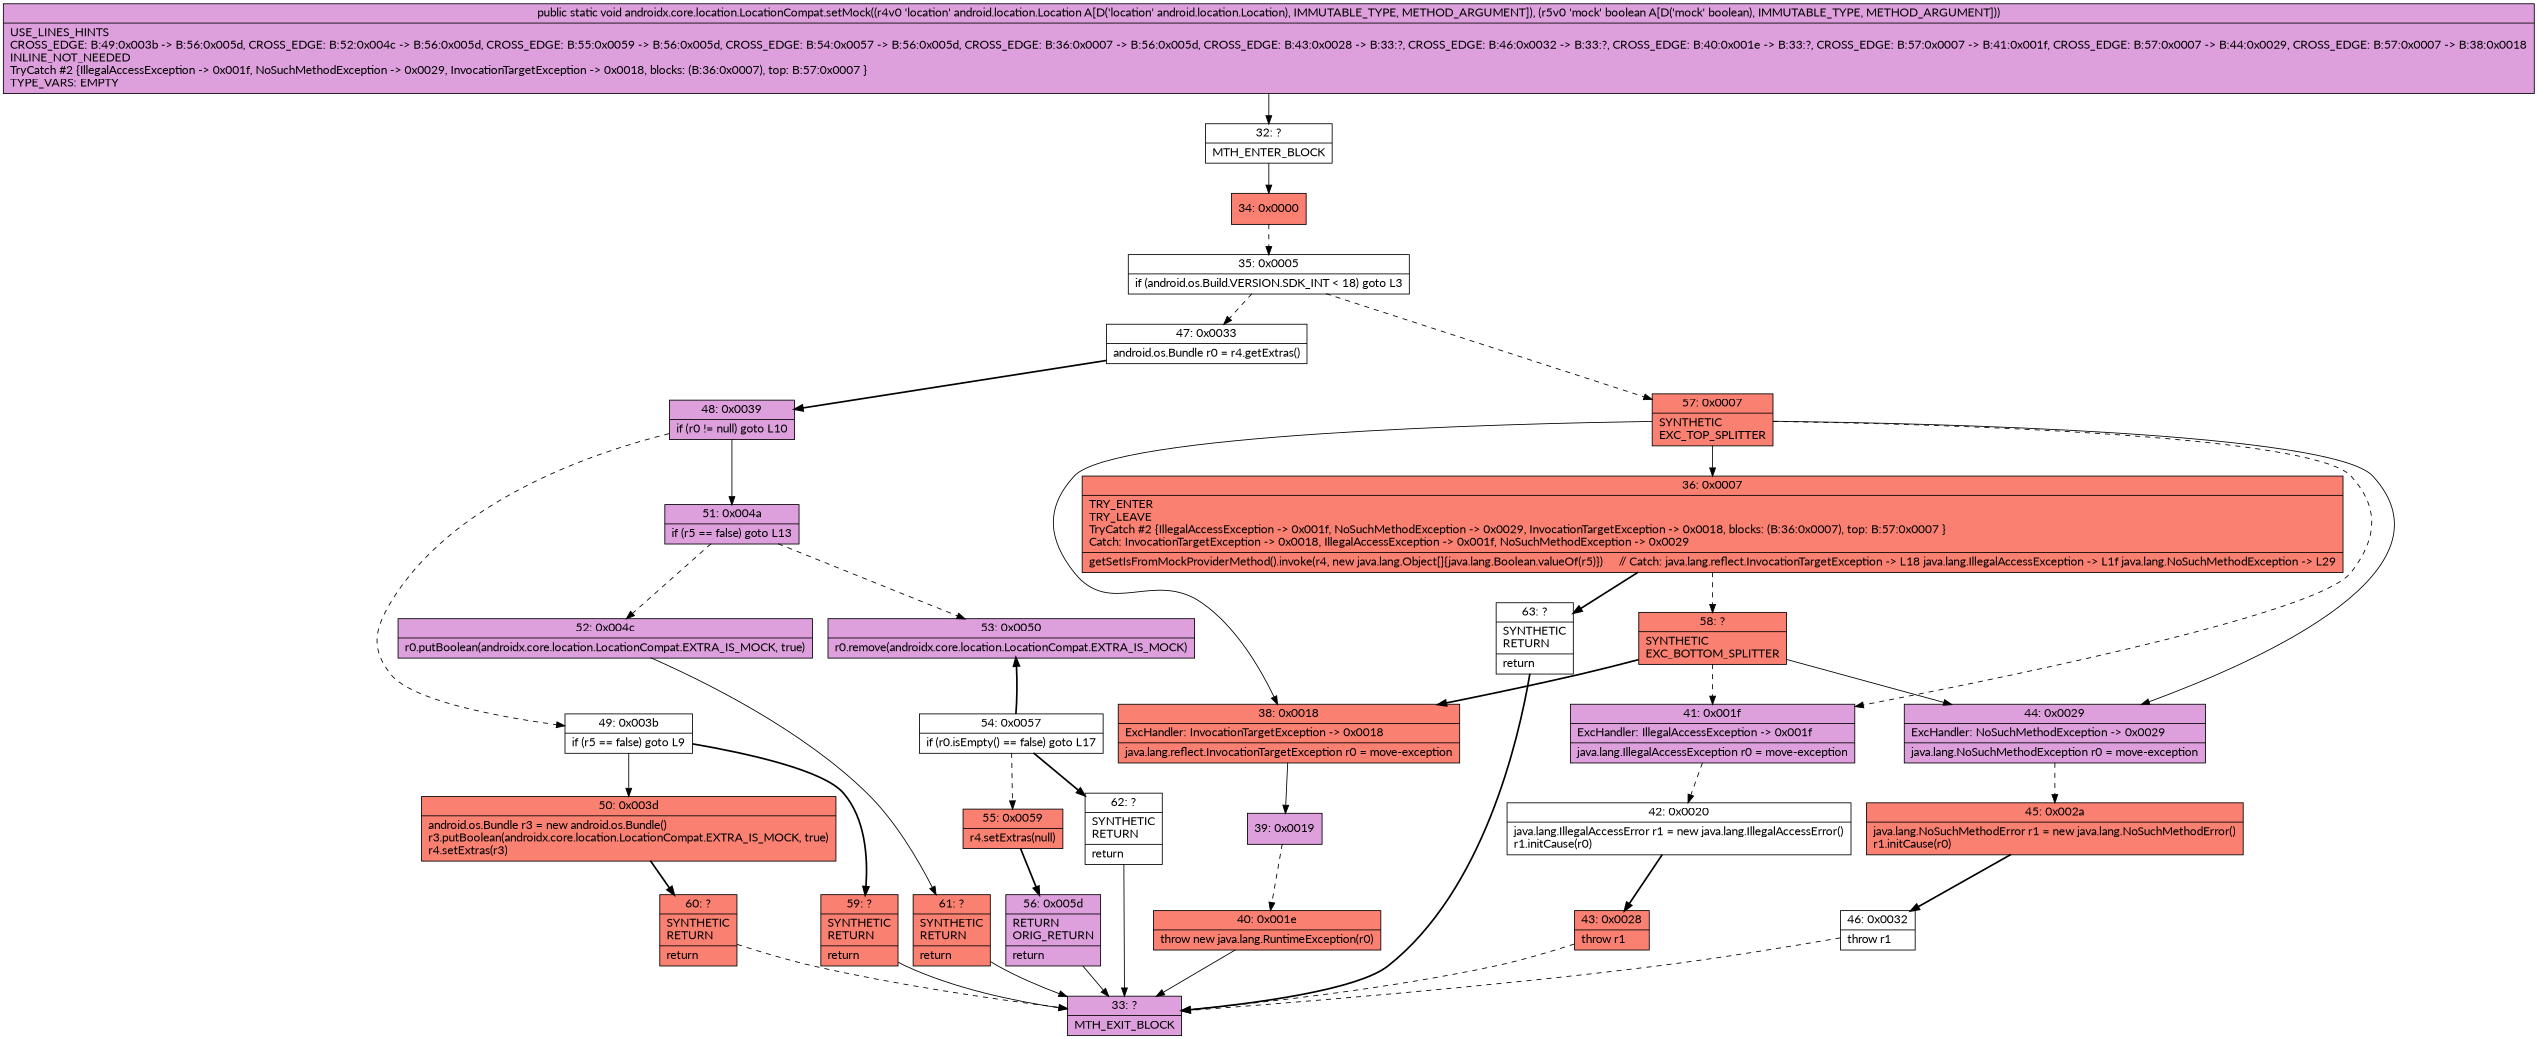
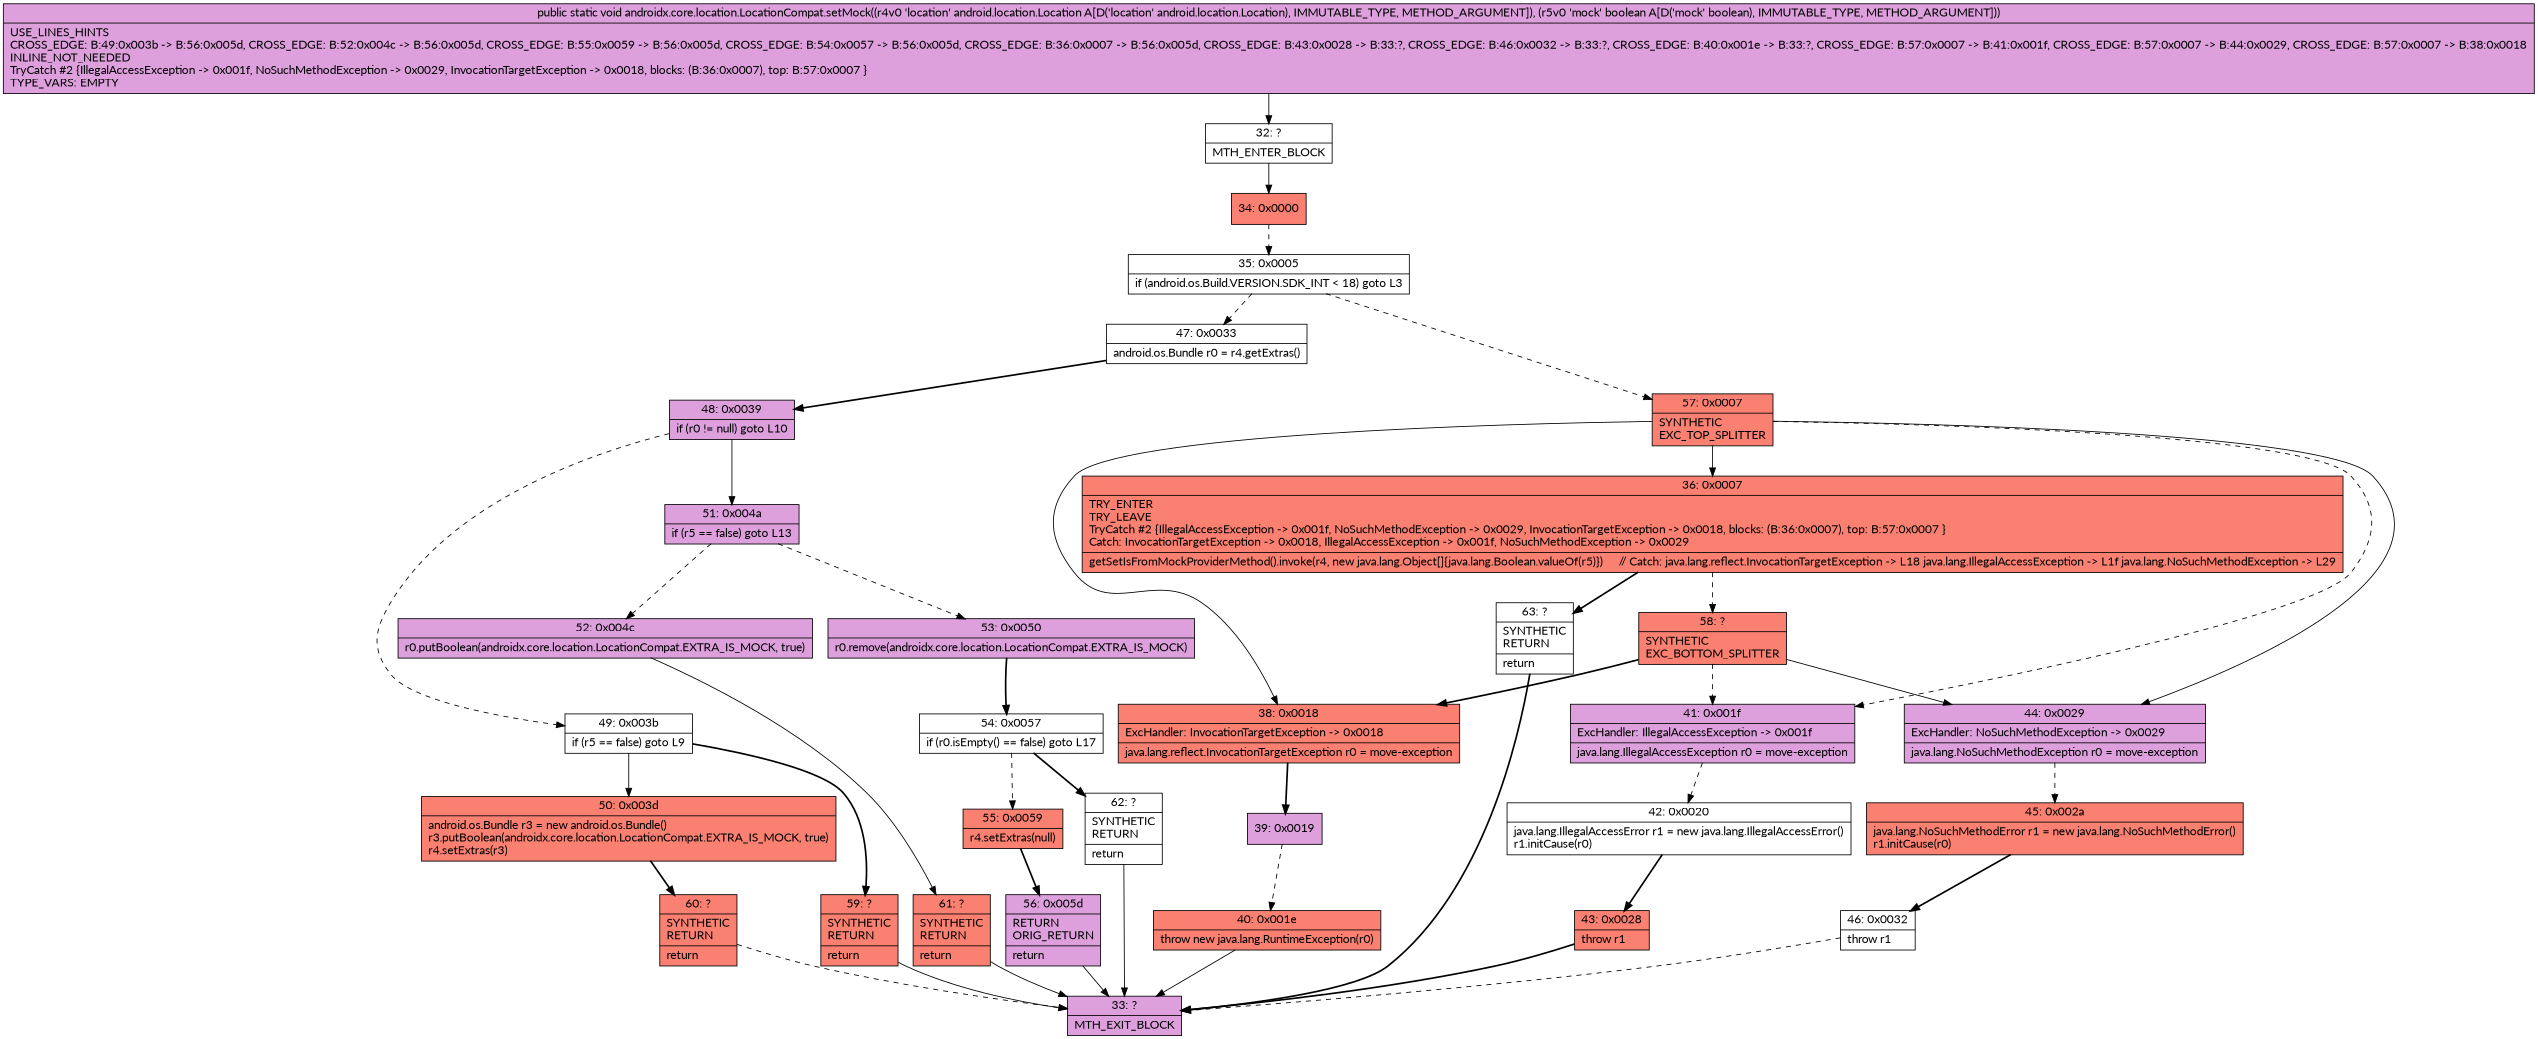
  digraph {
    fontname=Lato
    node [fillcolor=salmon fontname=Lato shape=record style=filled]
    edge [fontname=Lato style=solid]
    n1 [fillcolor=white label="{32\:\ ?|MTH_ENTER_BLOCK\l}"]
    n2 [label="{34\:\ 0x0000}"]
    n3 [fillcolor=white label="{35\:\ 0x0005|if (android.os.Build.VERSION.SDK_INT \< 18) goto L3\l}"]
    n4 [fillcolor=white label="{47\:\ 0x0033|android.os.Bundle r0 = r4.getExtras()\l}"]
    n5 [label="{57\:\ 0x0007|SYNTHETIC\lEXC_TOP_SPLITTER\l}"]
    n6 [fillcolor=plum label="{48\:\ 0x0039|if (r0 != null) goto L10\l}"]
    n7 [label="{36\:\ 0x0007|TRY_ENTER\lTRY_LEAVE\lTryCatch #2 \{IllegalAccessException \-\> 0x001f, NoSuchMethodException \-\> 0x0029, InvocationTargetException \-\> 0x0018, blocks: (B:36:0x0007), top: B:57:0x0007 \}\lCatch: InvocationTargetException \-\> 0x0018, IllegalAccessException \-\> 0x001f, NoSuchMethodException \-\> 0x0029\l|getSetIsFromMockProviderMethod().invoke(r4, new java.lang.Object[]\{java.lang.Boolean.valueOf(r5)\})     \/\/ Catch: java.lang.reflect.InvocationTargetException \-\> L18 java.lang.IllegalAccessException \-\> L1f java.lang.NoSuchMethodException \-\> L29\l}"]
    n8 [fillcolor=plum label="{41\:\ 0x001f|ExcHandler: IllegalAccessException \-\> 0x001f\l|java.lang.IllegalAccessException r0 = move\-exception\l}"]
    n9 [fillcolor=plum label="{44\:\ 0x0029|ExcHandler: NoSuchMethodException \-\> 0x0029\l|java.lang.NoSuchMethodException r0 = move\-exception\l}"]
    n10 [label="{38\:\ 0x0018|ExcHandler: InvocationTargetException \-\> 0x0018\l|java.lang.reflect.InvocationTargetException r0 = move\-exception\l}"]
    n11 [fillcolor=white label="{49\:\ 0x003b|if (r5 == false) goto L9\l}"]
    n12 [fillcolor=plum label="{51\:\ 0x004a|if (r5 == false) goto L13\l}"]
    n13 [label="{50\:\ 0x003d|android.os.Bundle r3 = new android.os.Bundle()\lr3.putBoolean(androidx.core.location.LocationCompat.EXTRA_IS_MOCK, true)\lr4.setExtras(r3)\l}"]
    n14 [label="{59\:\ ?|SYNTHETIC\lRETURN\l|return\l}"]
    n15 [fillcolor=plum label="{52\:\ 0x004c|r0.putBoolean(androidx.core.location.LocationCompat.EXTRA_IS_MOCK, true)\l}"]
    n16 [fillcolor=plum label="{53\:\ 0x0050|r0.remove(androidx.core.location.LocationCompat.EXTRA_IS_MOCK)\l}"]
    n17 [label="{60\:\ ?|SYNTHETIC\lRETURN\l|return\l}"]
    n18 [fillcolor=plum label="{33\:\ ?|MTH_EXIT_BLOCK\l}"]
    n19 [label="{61\:\ ?|SYNTHETIC\lRETURN\l|return\l}"]
    n20 [fillcolor=white label="{54\:\ 0x0057|if (r0.isEmpty() == false) goto L17\l}"]
    n21 [label="{55\:\ 0x0059|r4.setExtras(null)\l}"]
    n22 [fillcolor=white label="{62\:\ ?|SYNTHETIC\lRETURN\l|return\l}"]
    n23 [fillcolor=plum label="{56\:\ 0x005d|RETURN\lORIG_RETURN\l|return\l}"]
    n24 [label="{58\:\ ?|SYNTHETIC\lEXC_BOTTOM_SPLITTER\l}"]
    n25 [fillcolor=white label="{63\:\ ?|SYNTHETIC\lRETURN\l|return\l}"]
    n26 [fillcolor=white label="{42\:\ 0x0020|java.lang.IllegalAccessError r1 = new java.lang.IllegalAccessError()\lr1.initCause(r0)\l}"]
    n27 [label="{45\:\ 0x002a|java.lang.NoSuchMethodError r1 = new java.lang.NoSuchMethodError()\lr1.initCause(r0)\l}"]
    n28 [fillcolor=plum label="{39\:\ 0x0019}"]
    n29 [label="{43\:\ 0x0028|throw r1\l}"]
    n30 [fillcolor=white label="{46\:\ 0x0032|throw r1\l}"]
    n31 [label="{40\:\ 0x001e|throw new java.lang.RuntimeException(r0)\l}"]
    n32 [fillcolor=plum label="{public static void androidx.core.location.LocationCompat.setMock((r4v0 'location' android.location.Location A[D('location' android.location.Location), IMMUTABLE_TYPE, METHOD_ARGUMENT]), (r5v0 'mock' boolean A[D('mock' boolean), IMMUTABLE_TYPE, METHOD_ARGUMENT]))  | USE_LINES_HINTS\lCROSS_EDGE: B:49:0x003b \-\> B:56:0x005d, CROSS_EDGE: B:52:0x004c \-\> B:56:0x005d, CROSS_EDGE: B:55:0x0059 \-\> B:56:0x005d, CROSS_EDGE: B:54:0x0057 \-\> B:56:0x005d, CROSS_EDGE: B:36:0x0007 \-\> B:56:0x005d, CROSS_EDGE: B:43:0x0028 \-\> B:33:?, CROSS_EDGE: B:46:0x0032 \-\> B:33:?, CROSS_EDGE: B:40:0x001e \-\> B:33:?, CROSS_EDGE: B:57:0x0007 \-\> B:41:0x001f, CROSS_EDGE: B:57:0x0007 \-\> B:44:0x0029, CROSS_EDGE: B:57:0x0007 \-\> B:38:0x0018\lINLINE_NOT_NEEDED\lTryCatch #2 \{IllegalAccessException \-\> 0x001f, NoSuchMethodException \-\> 0x0029, InvocationTargetException \-\> 0x0018, blocks: (B:36:0x0007), top: B:57:0x0007 \}\lTYPE_VARS: EMPTY\l}"]
    n1 -> n2
    n2 -> n3 [style=dashed]
    n3 -> n4 [style=dashed]
    n3 -> n5 [style=dashed]
    n4 -> n6 [style=bold]
    n5 -> n7
    n5 -> n8 [style=dashed]
    n5 -> n9
    n5 -> n10
    n6 -> n11 [style=dashed]
    n6 -> n12
    n7 -> n24 [style=dashed]
    n7 -> n25 [style=bold]
    n8 -> n26 [style=dashed]
    n9 -> n27 [style=dashed]
-   n10 -> n28
+   n10 -> n28 [style=bold]
    n11 -> n13
    n11 -> n14 [style=bold]
    n12 -> n15 [style=dashed]
    n12 -> n16 [style=dashed]
    n13 -> n17 [style=bold]
    n14 -> n18
    n15 -> n19
-   n20 -> n16 [style=bold]
+   n16 -> n20 [style=bold]
    n17 -> n18 [style=dashed]
    n19 -> n18
    n20 -> n21 [style=dashed]
    n20 -> n22 [style=bold]
    n21 -> n23 [style=bold]
    n22 -> n18
    n23 -> n18
    n24 -> n8 [style=dashed]
    n24 -> n9
    n24 -> n10 [style=bold]
    n25 -> n18 [style=bold]
    n26 -> n29 [style=bold]
    n27 -> n30 [style=bold]
    n28 -> n31 [style=dashed]
-   n29 -> n18 [style=dashed]
+   n29 -> n18 [style=bold]
    n30 -> n18 [style=dashed]
    n31 -> n18
    n32 -> n1
  }
